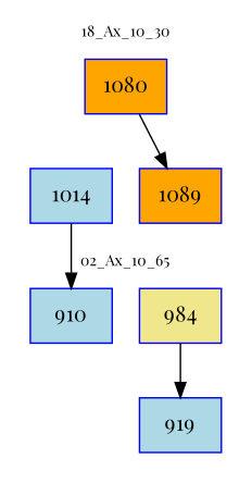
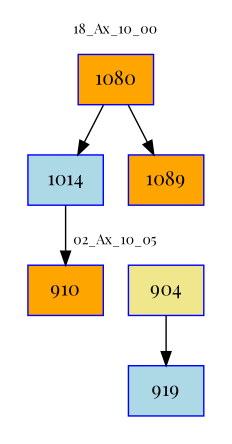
  digraph {
    fontname="Playfair Display"
    node [color=blue fillcolor=lightblue fontname="Playfair Display" shape=box style=filled]
    edge [color=black fontname="Playfair Display"]
-   n1 [fillcolor=khaki label=984]
-   n2 [label=910]
+   n1 [fillcolor=khaki label=904]
+   n2 [fillcolor=orange label=910]
    n3 [label=919]
    n4 [fillcolor=orange label=1080]
    n5 [label=1014]
    n6 [fillcolor=orange label=1089]
    subgraph cluster_1 {
      color=white
      fontsize=10
-     label="02_Ax_10_65"
+     label="02_Ax_10_05"
      n1
      n2
      n3
    }
    subgraph cluster_2 {
      color=white
      fontsize=10
-     label="18_Ax_10_30"
+     label="18_Ax_10_00"
      n4
      n5
      n6
    }
    n1 -> n3
+   n4 -> n5
    n4 -> n6
    n5 -> n2
  }
